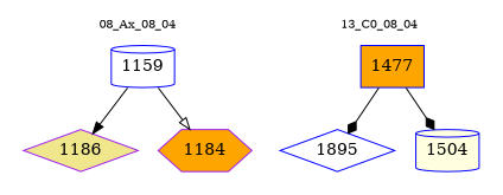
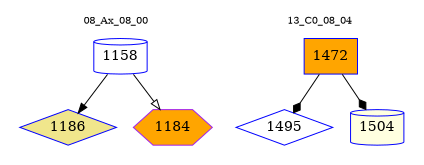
  digraph {
    node [color=blue fillcolor=white shape=cylinder style=filled]
    edge [arrowhead=diamond color=black]
-   n1 [label=1159]
-   n2 [color=purple fillcolor=khaki label=1186 shape=diamond]
+   n1 [label=1158]
+   n2 [fillcolor=khaki label=1186 shape=diamond]
    n3 [color=purple fillcolor=orange label=1184 shape=hexagon]
-   n4 [fillcolor=orange label=1477 shape=box]
-   n5 [label=1895 shape=diamond]
+   n4 [fillcolor=orange label=1472 shape=box]
+   n5 [label=1495 shape=diamond]
    n6 [fillcolor=lightyellow label=1504]
    subgraph cluster_1 {
      color=white
      fontsize=10
-     label="08_Ax_08_04"
+     label="08_Ax_08_00"
      n1
      n2
      n3
    }
    subgraph cluster_2 {
      color=white
      fontsize=10
      label="13_C0_08_04"
      n4
      n5
      n6
    }
    n1 -> n2 [arrowhead=normal]
    n1 -> n3 [arrowhead=onormal]
    n4 -> n5
    n4 -> n6
  }
